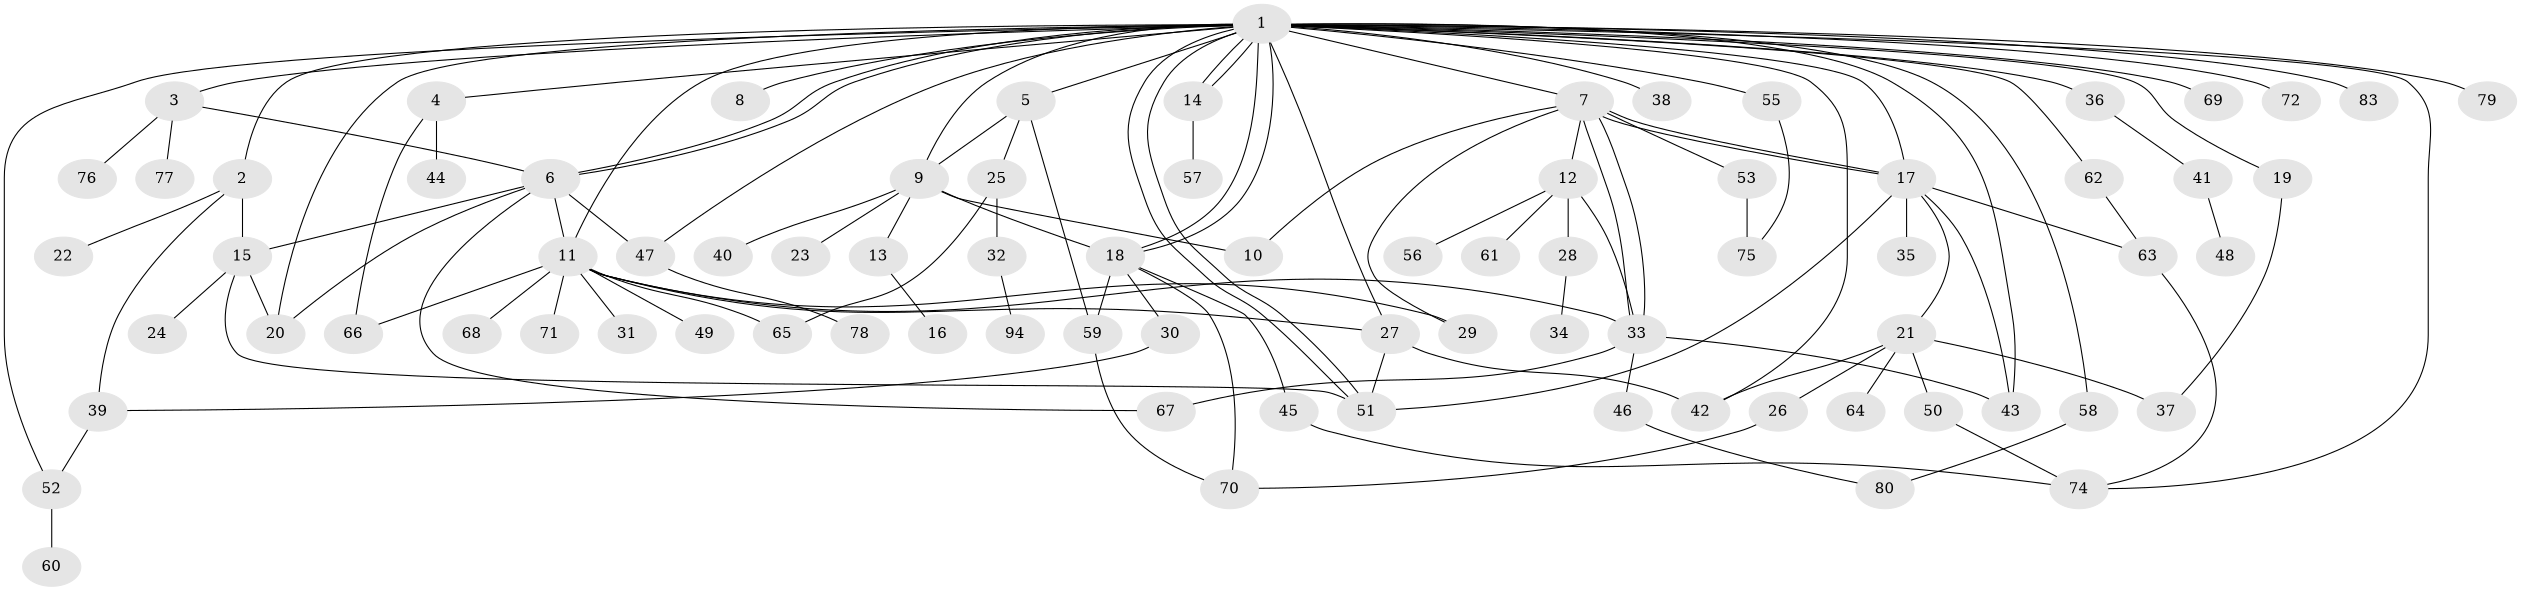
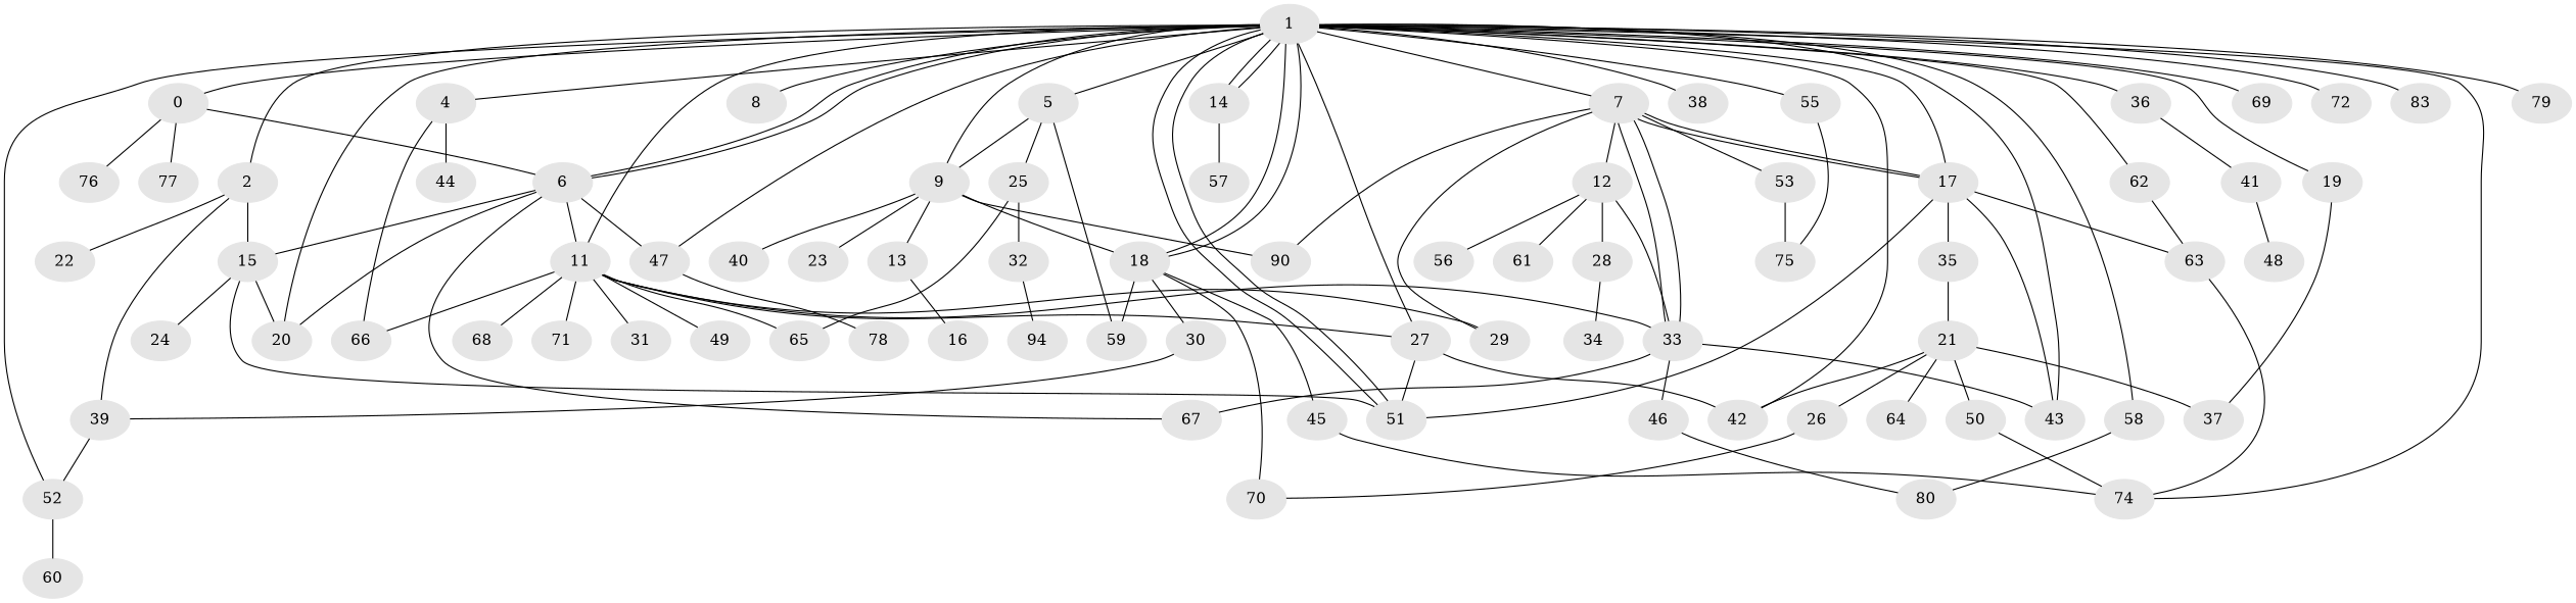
  graph {
    node [color=gray90 style=filled]
    1
    2
-   3
+   3 [label=0]
    4
    5
    6
    7
    8
    9
    11
    14
    17
    18
    19
    20
    27
    36
    38
    42
    43
    47
    51
    52
    55
    58
    62
    69
    72
    n29 [label=83]
    74
    79
    15
    22
    39
    76
    77
    44
    66
    25
    59
    67
-   10
+   10 [label=90]
    12
    29
    33
    53
    13
    23
    40
    31
    49
    65
    68
    71
    57
    21
    35
    63
    30
    45
    70
    37
    41
    78
    60
    75
    80
    24
    32
    28
    56
    61
    46
    16
    34
    26
    50
    64
    n79 [label=94]
    48
    1 -- 2
    1 -- 3
    1 -- 4
    1 -- 5
    1 -- 6
    1 -- 6
    1 -- 7
    1 -- 8
    1 -- 9
    1 -- 11
    1 -- 14
    1 -- 14
    1 -- 17
    1 -- 18
    1 -- 18
    1 -- 19
    1 -- 20
    1 -- 27
    1 -- 36
    1 -- 38
    1 -- 42
    1 -- 43
    1 -- 47
    1 -- 51
    1 -- 51
    1 -- 52
    1 -- 55
    1 -- 58
    1 -- 62
    1 -- 69
    1 -- 72
    1 -- n29
    1 -- 74
    1 -- 79
    2 -- 15
    2 -- 22
    2 -- 39
    3 -- 6
    3 -- 76
    3 -- 77
    4 -- 44
    4 -- 66
    5 -- 9
    5 -- 25
    5 -- 59
    6 -- 11
    6 -- 20
    6 -- 47
    6 -- 15
    6 -- 67
    7 -- 17
    7 -- 17
    7 -- 10
    7 -- 12
    7 -- 29
    7 -- 33
    7 -- 33
    7 -- 53
    9 -- 18
    9 -- 10
    9 -- 13
    9 -- 23
    9 -- 40
    11 -- 27
    11 -- 66
    11 -- 29
    11 -- 33
    11 -- 31
    11 -- 49
    11 -- 65
    11 -- 68
    11 -- 71
    14 -- 57
    17 -- 43
    17 -- 51
-   17 -- 21
+   35 -- 21
    17 -- 35
    17 -- 63
    18 -- 59
    18 -- 30
    18 -- 45
    18 -- 70
    19 -- 37
    27 -- 42
    27 -- 51
    36 -- 41
    47 -- 78
    52 -- 60
    55 -- 75
    58 -- 80
    62 -- 63
    15 -- 20
    15 -- 51
    15 -- 24
    39 -- 52
    25 -- 65
    25 -- 32
-   59 -- 70
    12 -- 33
    12 -- 28
    12 -- 56
    12 -- 61
    33 -- 43
    33 -- 67
    33 -- 46
    53 -- 75
    13 -- 16
    21 -- 42
    21 -- 37
    21 -- 26
    21 -- 50
    21 -- 64
    63 -- 74
    30 -- 39
    45 -- 74
    41 -- 48
    32 -- n79
    28 -- 34
    46 -- 80
    26 -- 70
    50 -- 74
  }
